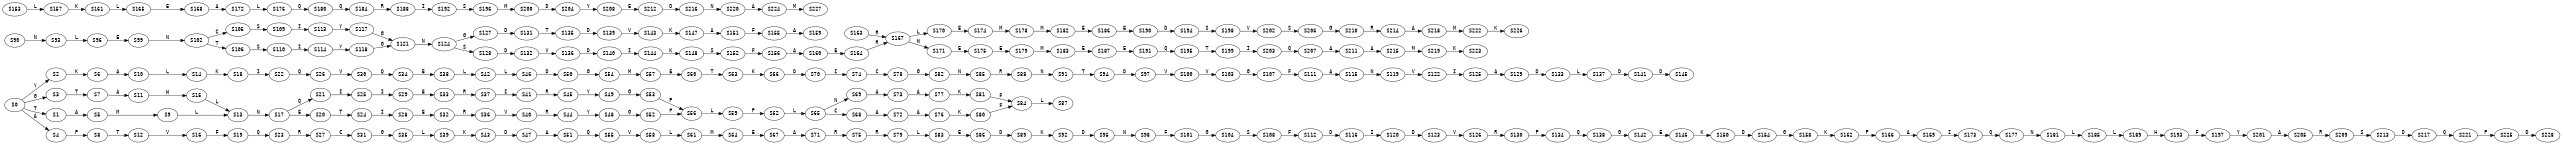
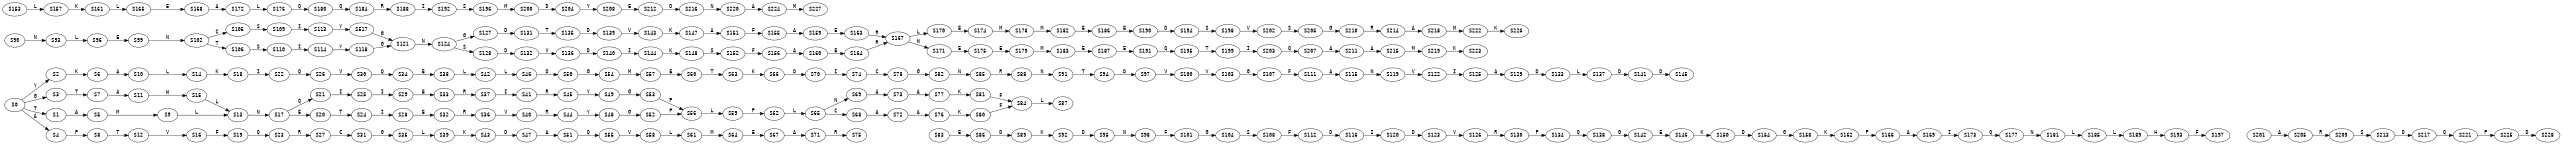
  strict digraph {
    fontname="DejaVu Sans Mono"
    rankdir=LR
    node [fontname="DejaVu Sans Mono"]
    edge [fontname="DejaVu Sans Mono"]
    S0
    S1
    S2
    S3
    S4
    S5
    S6
    S7
    S8
    S9
    S10
    S11
    S12
    S13
    S14
    S15
    S16
    S17
    S18
    S19
    S20
    S21
    S22
    S23
    S24
    S25
    S26
    S27
    S28
    S29
    S30
    S31
    S32
    S33
    S34
    S35
    S36
    S37
    S38
    S39
    S40
    S41
    S42
    S43
    S44
    S45
    S46
    S47
    S48
    S49
    S50
    S51
    S52
    S53
    S54
    S55
    S56
    S57
    S58
    S59
    S60
    S61
    S62
    S63
    S64
    S65
    S66
    S67
    S68
    S69
    S70
    S71
    S72
    S73
    S74
    S75
    S76
    S77
    S78
-   S79
    S80
    S81
    S82
    S83
    S84
    S85
    S86
    S87
    S88
    S89
    S91
    S92
    S90
    S93
    S94
    S95
    S96
    S97
    S98
    S99
    S100
    S101
    S102
    S103
    S104
    S105
    S106
    S107
    S108
    S109
    S110
    S111
    S112
    S113
    S114
    S115
    S116
-   S117
+   S117 [label=S517]
    S118
    S119
    S120
    S121
    S122
    S123
    S124
    S125
    S126
    S127
    S128
    S129
    S130
    S131
    S132
    S133
    S134
    S135
    S136
    S137
    S138
    S139
    S140
    S141
    S142
    S143
    S144
    S145
    S146
    S147
    S148
    S150
    S151
    S152
    S154
    S155
    S156
    S153
    S157
    S158
    S159
    S160
    S161
    S162
    S163
    S164
    S165
    S166
    S167
    S168
    S169
    S170
    S171
    S172
    S173
    S174
    S175
    S176
    S177
    S178
    S179
    S180
    S181
    S182
    S183
    S184
    S185
    S186
    S187
    S188
    S189
    S190
    S191
    S192
    S193
    S194
    S195
    S196
    S197
    S198
    S199
    S200
    S201
    S202
    S203
    S204
    S205
    S206
    S207
    S208
    S209
    S210
    S211
    S212
    S213
    S214
    S215
    S216
    S217
    S218
    S219
    S220
    S221
    S222
    S223
    S224
    S225
    S226
    S227
    S228
    S0 -> S1 [label=T]
    S0 -> S2 [label=Y]
    S0 -> S3 [label=G]
    S0 -> S4 [label=A]
    S1 -> S5 [label=A]
    S2 -> S6 [label=K]
    S3 -> S7 [label=T]
    S4 -> S8 [label=P]
    S5 -> S9 [label=M]
    S6 -> S10 [label=A]
    S7 -> S11 [label=A]
    S8 -> S12 [label=T]
    S9 -> S13 [label=L]
    S10 -> S14 [label=L]
    S11 -> S15 [label=M]
    S12 -> S16 [label=V]
    S13 -> S17 [label=N]
    S14 -> S18 [label=K]
    S15 -> S13 [label=L]
    S16 -> S19 [label=F]
    S17 -> S20 [label=E]
    S17 -> S21 [label=Q]
    S18 -> S22 [label=I]
    S19 -> S23 [label=Q]
    S20 -> S24 [label=T]
    S21 -> S25 [label=I]
    S22 -> S26 [label=Q]
    S23 -> S27 [label=R]
    S24 -> S28 [label=I]
    S25 -> S29 [label=I]
    S26 -> S30 [label=V]
    S27 -> S31 [label=C]
    S28 -> S32 [label=E]
    S29 -> S33 [label=E]
    S30 -> S34 [label=Q]
    S31 -> S35 [label=G]
    S32 -> S36 [label=R]
    S33 -> S37 [label=R]
    S34 -> S38 [label=E]
    S35 -> S39 [label=L]
    S36 -> S40 [label=V]
    S37 -> S41 [label=I]
    S38 -> S42 [label=L]
    S39 -> S43 [label=K]
    S40 -> S44 [label=R]
    S41 -> S45 [label=R]
    S42 -> S46 [label=L]
    S43 -> S47 [label=D]
    S44 -> S48 [label=Y]
    S45 -> S49 [label=Y]
    S46 -> S50 [label=D]
    S47 -> S51 [label=A]
    S48 -> S52 [label=G]
    S49 -> S53 [label=G]
    S50 -> S54 [label=G]
    S51 -> S55 [label=Q]
    S52 -> S56 [label=P]
    S53 -> S56 [label=P]
    S54 -> S57 [label=M]
    S55 -> S58 [label=V]
    S56 -> S59 [label=L]
    S57 -> S60 [label=E]
    S58 -> S61 [label=L]
    S59 -> S62 [label=P]
    S60 -> S63 [label=T]
    S61 -> S64 [label=M]
    S62 -> S65 [label=L]
    S63 -> S66 [label=K]
    S64 -> S67 [label=E]
    S65 -> S68 [label=C]
    S65 -> S69 [label=N]
    S66 -> S70 [label=D]
    S67 -> S71 [label=A]
    S68 -> S72 [label=A]
    S69 -> S73 [label=A]
    S70 -> S74 [label=I]
    S71 -> S75 [label=R]
    S72 -> S76 [label=A]
    S73 -> S77 [label=A]
    S74 -> S78 [label=C]
-   S75 -> S79 [label=R]
    S76 -> S80 [label=K]
    S77 -> S81 [label=K]
    S78 -> S82 [label=G]
-   S79 -> S83 [label=L]
    S80 -> S84 [label=F]
    S81 -> S84 [label=F]
    S82 -> S85 [label=N]
    S83 -> S86 [label=E]
    S84 -> S87 [label=L]
    S85 -> S88 [label=R]
    S86 -> S89 [label=D]
    S88 -> S91 [label=N]
    S89 -> S92 [label=K]
    S91 -> S94 [label=T]
    S92 -> S95 [label=D]
    S90 -> S93 [label=N]
    S93 -> S96 [label=L]
    S94 -> S97 [label=D]
    S95 -> S98 [label=N]
    S96 -> S99 [label=E]
    S97 -> S100 [label=V]
    S98 -> S101 [label=F]
    S99 -> S102 [label=N]
    S100 -> S103 [label=V]
    S101 -> S104 [label=G]
    S102 -> S105 [label=C]
    S102 -> S106 [label=T]
    S103 -> S107 [label=G]
    S104 -> S108 [label=S]
    S105 -> S109 [label=S]
    S106 -> S110 [label=S]
    S107 -> S111 [label=F]
    S108 -> S112 [label=F]
    S109 -> S113 [label=I]
    S110 -> S114 [label=I]
    S111 -> S115 [label=A]
    S112 -> S116 [label=D]
    S113 -> S117 [label=Y]
    S114 -> S118 [label=Y]
    S115 -> S119 [label=N]
    S116 -> S120 [label=I]
    S117 -> S121 [label=G]
    S118 -> S121 [label=G]
    S119 -> S122 [label=V]
    S120 -> S123 [label=D]
    S121 -> S124 [label=N]
    S122 -> S125 [label=I]
    S123 -> S126 [label=V]
    S124 -> S127 [label=G]
    S124 -> S128 [label=S]
    S125 -> S129 [label=A]
    S126 -> S130 [label=R]
    S127 -> S131 [label=D]
    S128 -> S132 [label=D]
    S129 -> S133 [label=D]
    S130 -> S134 [label=P]
    S131 -> S135 [label=T]
    S132 -> S136 [label=V]
    S133 -> S137 [label=L]
    S134 -> S138 [label=Q]
    S135 -> S139 [label=D]
    S136 -> S140 [label=D]
    S137 -> S141 [label=D]
    S138 -> S142 [label=G]
    S139 -> S143 [label=V]
    S140 -> S144 [label=I]
    S141 -> S145 [label=D]
    S142 -> S146 [label=E]
    S143 -> S147 [label=K]
    S144 -> S148 [label=K]
    S146 -> S150 [label=K]
    S147 -> S151 [label=A]
    S148 -> S152 [label=S]
    S150 -> S154 [label=D]
    S151 -> S155 [label=F]
    S152 -> S156 [label=F]
    S154 -> S158 [label=G]
    S155 -> S159 [label=A]
    S156 -> S160 [label=A]
    S153 -> S157 [label=L]
    S157 -> S161 [label=K]
    S158 -> S162 [label=K]
+   S159 -> S163 [label=E]
    S160 -> S164 [label=E]
    S161 -> S165 [label=L]
    S162 -> S166 [label=P]
    S163 -> S167 [label=R]
    S164 -> S167 [label=R]
    S165 -> S168 [label=E]
    S166 -> S169 [label=A]
    S167 -> S170 [label=L]
    S167 -> S171 [label=M]
    S168 -> S172 [label=A]
    S169 -> S173 [label=I]
    S170 -> S174 [label=E]
    S171 -> S175 [label=E]
    S172 -> S176 [label=L]
    S173 -> S177 [label=Q]
    S174 -> S178 [label=M]
    S175 -> S179 [label=E]
    S176 -> S180 [label=Q]
    S177 -> S181 [label=N]
    S178 -> S182 [label=M]
    S179 -> S183 [label=M]
    S180 -> S184 [label=Q]
    S181 -> S185 [label=L]
    S182 -> S186 [label=E]
    S183 -> S187 [label=E]
    S184 -> S188 [label=R]
    S185 -> S189 [label=L]
    S186 -> S190 [label=E]
    S187 -> S191 [label=E]
    S188 -> S192 [label=I]
    S189 -> S193 [label=H]
    S190 -> S194 [label=D]
    S191 -> S195 [label=Q]
    S192 -> S196 [label=S]
    S193 -> S197 [label=F]
    S194 -> S198 [label=S]
    S195 -> S199 [label=T]
    S196 -> S200 [label=M]
-   S197 -> S201 [label=Y]
    S198 -> S202 [label=V]
    S199 -> S203 [label=I]
    S200 -> S204 [label=D]
    S201 -> S205 [label=A]
    S202 -> S206 [label=S]
    S203 -> S207 [label=Q]
    S204 -> S208 [label=Y]
    S205 -> S209 [label=R]
    S206 -> S210 [label=G]
    S207 -> S211 [label=A]
    S208 -> S212 [label=E]
    S209 -> S213 [label=S]
    S210 -> S214 [label=R]
    S211 -> S215 [label=A]
    S212 -> S216 [label=D]
    S213 -> S217 [label=D]
    S214 -> S218 [label=A]
    S215 -> S219 [label=M]
    S216 -> S220 [label=N]
    S217 -> S221 [label=Q]
    S218 -> S222 [label=M]
    S219 -> S223 [label=K]
    S220 -> S224 [label=A]
    S221 -> S225 [label=P]
    S222 -> S226 [label=K]
    S224 -> S227 [label=M]
    S225 -> S228 [label=D]
  }
